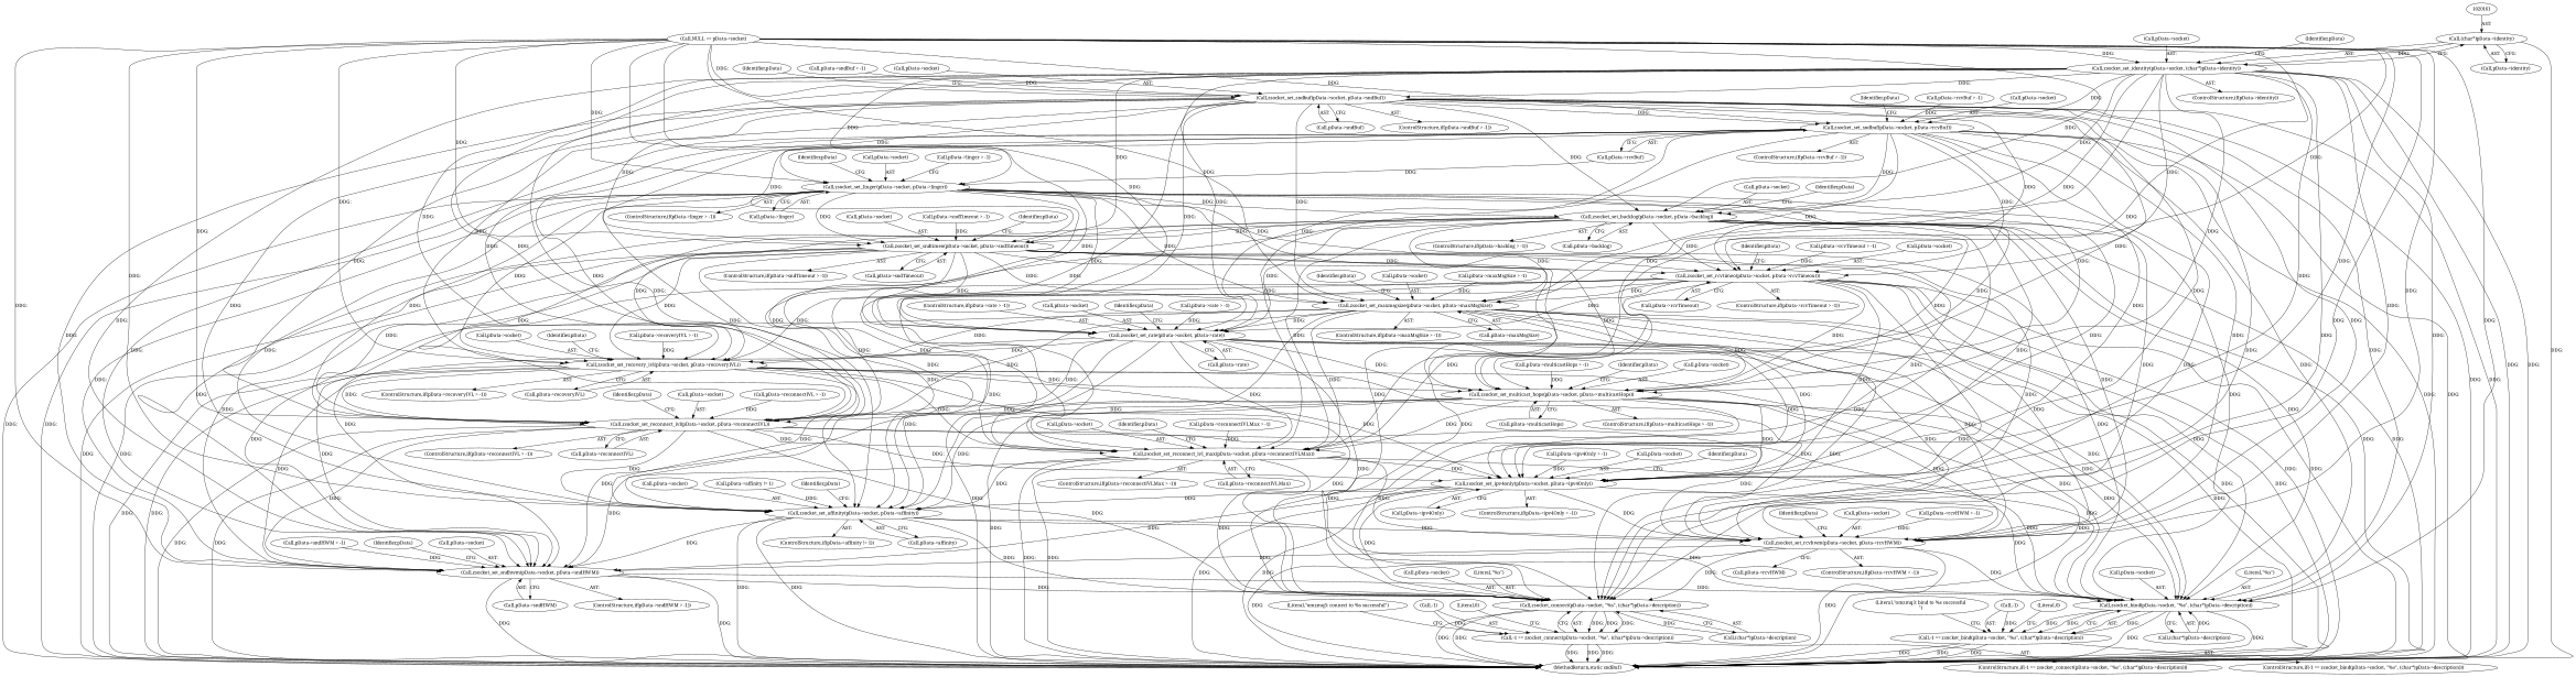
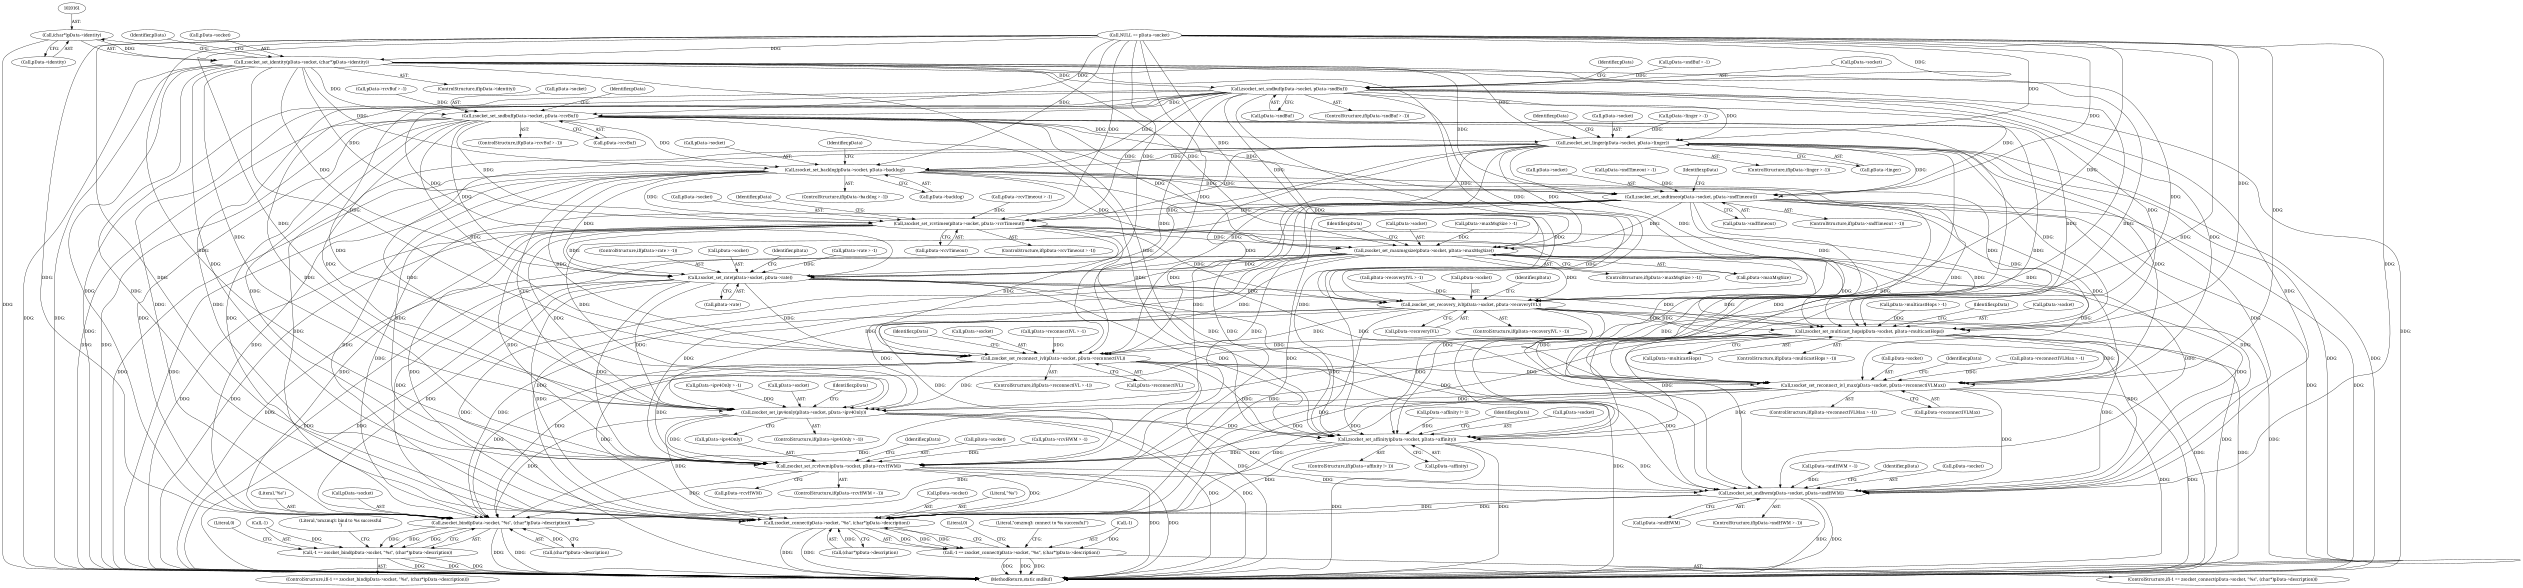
  digraph {
    fontname="Noto Serif"
    node [fontname="Noto Serif"]
    edge [fontname="Noto Serif"]
    n1 [label="(Call,(char*)pData->identity)"]
    n2 [label="(Call,zsocket_set_identity(pData->socket, (char*)pData->identity))"]
    n3 [label="(Call,pData->identity)"]
    n4 [label="(MethodReturn,static sndBuf)"]
    n5 [label="(Call,zsocket_set_sndbuf(pData->socket, pData->sndBuf))"]
    n6 [label="(Call,zsocket_set_sndbuf(pData->socket, pData->rcvBuf))"]
    n7 [label="(Call,zsocket_set_linger(pData->socket, pData->linger))"]
    n8 [label="(Call,zsocket_set_backlog(pData->socket, pData->backlog))"]
    n9 [label="(Call,zsocket_set_sndtimeo(pData->socket, pData->sndTimeout))"]
    n10 [label="(Call,zsocket_set_rcvtimeo(pData->socket, pData->rcvTimeout))"]
    n11 [label="(Call,zsocket_set_maxmsgsize(pData->socket, pData->maxMsgSize))"]
    n12 [label="(Call,zsocket_set_rate(pData->socket, pData->rate))"]
    n13 [label="(Call,zsocket_set_recovery_ivl(pData->socket, pData->recoveryIVL))"]
    n14 [label="(Call,zsocket_set_multicast_hops(pData->socket, pData->multicastHops))"]
    n15 [label="(Call,zsocket_set_reconnect_ivl(pData->socket, pData->reconnectIVL))"]
    n16 [label="(Call,zsocket_set_reconnect_ivl_max(pData->socket, pData->reconnectIVLMax))"]
    n17 [label="(Call,zsocket_set_ipv4only(pData->socket, pData->ipv4Only))"]
    n18 [label="(Call,zsocket_set_affinity(pData->socket, pData->affinity))"]
    n19 [label="(Call,zsocket_set_rcvhwm(pData->socket, pData->rcvHWM))"]
    n20 [label="(Call,zsocket_set_sndhwm(pData->socket, pData->sndHWM))"]
    n21 [label="(Call,zsocket_bind(pData->socket, \"%s\", (char*)pData->description))"]
    n22 [label="(Call,zsocket_connect(pData->socket, \"%s\", (char*)pData->description))"]
    n23 [label="(ControlStructure,if(pData->identity))"]
    n24 [label="(Call,pData->sndBuf)"]
    n25 [label="(ControlStructure,if(pData->sndBuf > -1))"]
    n26 [label="(ControlStructure,if(pData->rcvBuf > -1))"]
    n27 [label="(Call,pData->rcvBuf)"]
    n28 [label="(ControlStructure,if(pData->linger > -1))"]
    n29 [label="(Call,pData->linger)"]
    n30 [label="(ControlStructure,if(pData->backlog > -1))"]
    n31 [label="(Call,pData->backlog)"]
    n32 [label="(Call,pData->sndTimeout)"]
    n33 [label="(ControlStructure,if(pData->sndTimeout > -1))"]
    n34 [label="(Call,pData->rcvTimeout)"]
    n35 [label="(ControlStructure,if(pData->rcvTimeout > -1))"]
    n36 [label="(ControlStructure,if(pData->maxMsgSize > -1))"]
    n37 [label="(Call,pData->maxMsgSize)"]
    n38 [label="(Call,pData->rate)"]
    n39 [label="(ControlStructure,if(pData->recoveryIVL > -1))"]
    n40 [label="(Call,pData->recoveryIVL)"]
    n41 [label="(Call,pData->multicastHops)"]
    n42 [label="(ControlStructure,if(pData->multicastHops > -1))"]
    n43 [label="(ControlStructure,if(pData->reconnectIVL > -1))"]
    n44 [label="(Call,pData->reconnectIVL)"]
    n45 [label="(ControlStructure,if(pData->reconnectIVLMax > -1))"]
    n46 [label="(Call,pData->reconnectIVLMax)"]
    n47 [label="(Call,pData->ipv4Only)"]
    n48 [label="(ControlStructure,if(pData->ipv4Only > -1))"]
    n49 [label="(ControlStructure,if(pData->affinity != 1))"]
    n50 [label="(Call,pData->affinity)"]
    n51 [label="(Call,pData->rcvHWM)"]
    n52 [label="(ControlStructure,if(pData->rcvHWM > -1))"]
    n53 [label="(Call,pData->sndHWM)"]
    n54 [label="(ControlStructure,if(pData->sndHWM > -1))"]
    n55 [label="(Call,-1 == zsocket_bind(pData->socket, \"%s\", (char*)pData->description))"]
    n56 [label="(Call,(char*)pData->description)"]
    n57 [label="(Call,-1 == zsocket_connect(pData->socket, \"%s\", (char*)pData->description))"]
    n58 [label="(Call,(char*)pData->description)"]
    n59 [label="(ControlStructure,if(pData->rate > -1))"]
    n60 [label="(ControlStructure,if(-1 == zsocket_bind(pData->socket, \"%s\", (char*)pData->description)))"]
    n61 [label="(ControlStructure,if(-1 == zsocket_connect(pData->socket, \"%s\", (char*)pData->description)))"]
    n62 [label="(Call,pData->socket)"]
    n63 [label="(Call,pData->socket)"]
    n64 [label="(Call,pData->sndTimeout > -1)"]
    n65 [label="(Identifier,pData)"]
    n66 [label="(Identifier,pData)"]
    n67 [label="(Call,pData->affinity != 1)"]
    n68 [label="(Call,pData->socket)"]
    n69 [label="(Identifier,pData)"]
    n70 [label="(Call,pData->recoveryIVL > -1)"]
    n71 [label="(Literal,\"omzmq3: connect to %s successful\")"]
    n72 [label="(Call,pData->socket)"]
    n73 [label="(Literal,\"omzmq3: bind to %s successful\n\")"]
    n74 [label="(Call,pData->socket)"]
    n75 [label="(Call,pData->socket)"]
    n76 [label="(Call,pData->multicastHops > -1)"]
    n77 [label="(Identifier,pData)"]
    n78 [label="(Identifier,pData)"]
    n79 [label="(Literal,\"%s\")"]
    n80 [label="(Call,pData->rcvBuf > -1)"]
    n81 [label="(Call,pData->socket)"]
    n82 [label="(Call,pData->socket)"]
    n83 [label="(Call,pData->rate > -1)"]
    n84 [label="(Call,pData->ipv4Only > -1)"]
    n85 [label="(Identifier,pData)"]
    n86 [label="(Call,-1)"]
    n87 [label="(Call,pData->socket)"]
    n88 [label="(Identifier,pData)"]
    n89 [label="(Call,pData->maxMsgSize > -1)"]
    n90 [label="(Call,-1)"]
    n91 [label="(Call,pData->sndHWM > -1)"]
    n92 [label="(Identifier,pData)"]
    n93 [label="(Literal,0)"]
    n94 [label="(Call,pData->reconnectIVL > -1)"]
    n95 [label="(Call,pData->socket)"]
    n96 [label="(Call,pData->socket)"]
    n97 [label="(Literal,0)"]
    n98 [label="(Call,pData->socket)"]
    n99 [label="(Identifier,pData)"]
    n100 [label="(Call,pData->socket)"]
    n101 [label="(Identifier,pData)"]
    n102 [label="(Call,NULL == pData->socket)"]
    n103 [label="(Call,pData->socket)"]
    n104 [label="(Call,pData->socket)"]
    n105 [label="(Identifier,pData)"]
    n106 [label="(Identifier,pData)"]
    n107 [label="(Call,pData->socket)"]
    n108 [label="(Literal,\"%s\")"]
    n109 [label="(Call,pData->linger > -1)"]
    n110 [label="(Call,pData->sndBuf > -1)"]
    n111 [label="(Call,pData->socket)"]
    n112 [label="(Call,pData->socket)"]
    n113 [label="(Identifier,pData)"]
    n114 [label="(Identifier,pData)"]
    n115 [label="(Call,pData->rcvHWM > -1)"]
    n116 [label="(Identifier,pData)"]
    n117 [label="(Identifier,pData)"]
    n118 [label="(Call,pData->socket)"]
    n119 [label="(Call,pData->rcvTimeout > -1)"]
    n120 [label="(Identifier,pData)"]
    n121 [label="(Call,pData->reconnectIVLMax > -1)"]
    n122 [label=1020161]
    n1 -> n2 [label="AST: "]
    n1 -> n2 [label="DDG: "]
    n1 -> n3 [label="CFG: "]
    n1 -> n4 [label="DDG: "]
    n2 -> n1 [label="CFG: "]
    n2 -> n4 [label="DDG: "]
    n2 -> n4 [label="DDG: "]
    n2 -> n5 [label="DDG: "]
    n2 -> n6 [label="DDG: "]
    n2 -> n7 [label="DDG: "]
    n2 -> n8 [label="DDG: "]
    n2 -> n9 [label="DDG: "]
    n2 -> n10 [label="DDG: "]
    n2 -> n11 [label="DDG: "]
    n2 -> n12 [label="DDG: "]
    n2 -> n13 [label="DDG: "]
    n2 -> n14 [label="DDG: "]
    n2 -> n15 [label="DDG: "]
    n2 -> n16 [label="DDG: "]
    n2 -> n17 [label="DDG: "]
    n2 -> n18 [label="DDG: "]
    n2 -> n19 [label="DDG: "]
    n2 -> n20 [label="DDG: "]
    n2 -> n21 [label="DDG: "]
    n2 -> n22 [label="DDG: "]
    n2 -> n23 [label="AST: "]
    n3 -> n1 [label="AST: "]
    n5 -> n4 [label="DDG: "]
    n5 -> n4 [label="DDG: "]
    n5 -> n6 [label="DDG: "]
    n5 -> n7 [label="DDG: "]
    n5 -> n8 [label="DDG: "]
    n5 -> n9 [label="DDG: "]
    n5 -> n10 [label="DDG: "]
    n5 -> n11 [label="DDG: "]
    n5 -> n12 [label="DDG: "]
    n5 -> n13 [label="DDG: "]
    n5 -> n14 [label="DDG: "]
    n5 -> n15 [label="DDG: "]
    n5 -> n16 [label="DDG: "]
    n5 -> n17 [label="DDG: "]
    n5 -> n18 [label="DDG: "]
    n5 -> n19 [label="DDG: "]
    n5 -> n20 [label="DDG: "]
    n5 -> n21 [label="DDG: "]
    n5 -> n22 [label="DDG: "]
    n5 -> n24 [label="CFG: "]
    n5 -> n25 [label="AST: "]
    n6 -> n4 [label="DDG: "]
    n6 -> n4 [label="DDG: "]
-   n27 -> n7 [label="DDG: "]
+   n6 -> n7 [label="DDG: "]
    n6 -> n8 [label="DDG: "]
    n6 -> n9 [label="DDG: "]
    n6 -> n10 [label="DDG: "]
    n6 -> n11 [label="DDG: "]
    n6 -> n12 [label="DDG: "]
    n6 -> n13 [label="DDG: "]
    n6 -> n14 [label="DDG: "]
    n6 -> n15 [label="DDG: "]
    n6 -> n16 [label="DDG: "]
    n6 -> n17 [label="DDG: "]
    n6 -> n18 [label="DDG: "]
    n6 -> n19 [label="DDG: "]
    n6 -> n20 [label="DDG: "]
    n6 -> n21 [label="DDG: "]
    n6 -> n22 [label="DDG: "]
    n6 -> n26 [label="AST: "]
    n6 -> n27 [label="CFG: "]
    n7 -> n4 [label="DDG: "]
    n7 -> n4 [label="DDG: "]
    n7 -> n8 [label="DDG: "]
    n7 -> n9 [label="DDG: "]
    n7 -> n10 [label="DDG: "]
    n7 -> n11 [label="DDG: "]
    n7 -> n12 [label="DDG: "]
    n7 -> n13 [label="DDG: "]
    n7 -> n14 [label="DDG: "]
    n7 -> n15 [label="DDG: "]
    n7 -> n16 [label="DDG: "]
    n7 -> n17 [label="DDG: "]
    n7 -> n18 [label="DDG: "]
    n7 -> n19 [label="DDG: "]
    n7 -> n20 [label="DDG: "]
    n7 -> n21 [label="DDG: "]
    n7 -> n22 [label="DDG: "]
    n7 -> n28 [label="AST: "]
    n7 -> n29 [label="CFG: "]
    n8 -> n4 [label="DDG: "]
    n8 -> n4 [label="DDG: "]
    n8 -> n9 [label="DDG: "]
    n8 -> n10 [label="DDG: "]
    n8 -> n11 [label="DDG: "]
    n8 -> n12 [label="DDG: "]
    n8 -> n13 [label="DDG: "]
    n8 -> n14 [label="DDG: "]
    n8 -> n15 [label="DDG: "]
    n8 -> n16 [label="DDG: "]
-   n8 -> n17 [label="DDG: "]
+   n8 -> n17 [label="CFG: "]
    n8 -> n18 [label="DDG: "]
    n8 -> n19 [label="DDG: "]
    n8 -> n20 [label="DDG: "]
    n8 -> n21 [label="DDG: "]
    n8 -> n22 [label="DDG: "]
    n8 -> n30 [label="AST: "]
    n8 -> n31 [label="CFG: "]
    n9 -> n4 [label="DDG: "]
    n9 -> n4 [label="DDG: "]
    n9 -> n10 [label="DDG: "]
    n9 -> n11 [label="DDG: "]
    n9 -> n12 [label="DDG: "]
    n9 -> n13 [label="DDG: "]
    n9 -> n14 [label="DDG: "]
    n9 -> n15 [label="DDG: "]
    n9 -> n16 [label="DDG: "]
    n9 -> n17 [label="DDG: "]
    n9 -> n18 [label="DDG: "]
    n9 -> n19 [label="DDG: "]
    n9 -> n20 [label="DDG: "]
    n9 -> n21 [label="DDG: "]
    n9 -> n22 [label="DDG: "]
    n9 -> n32 [label="CFG: "]
    n9 -> n33 [label="AST: "]
    n10 -> n4 [label="DDG: "]
    n10 -> n4 [label="DDG: "]
    n10 -> n11 [label="DDG: "]
    n10 -> n12 [label="DDG: "]
    n10 -> n13 [label="DDG: "]
    n10 -> n14 [label="DDG: "]
    n10 -> n15 [label="DDG: "]
    n10 -> n16 [label="DDG: "]
    n10 -> n17 [label="DDG: "]
    n10 -> n18 [label="DDG: "]
    n10 -> n19 [label="DDG: "]
    n10 -> n20 [label="DDG: "]
    n10 -> n21 [label="DDG: "]
    n10 -> n22 [label="DDG: "]
    n10 -> n34 [label="CFG: "]
    n10 -> n35 [label="AST: "]
    n11 -> n4 [label="DDG: "]
    n11 -> n4 [label="DDG: "]
    n11 -> n12 [label="DDG: "]
    n11 -> n13 [label="DDG: "]
    n11 -> n14 [label="DDG: "]
    n11 -> n15 [label="DDG: "]
    n11 -> n16 [label="DDG: "]
    n11 -> n17 [label="DDG: "]
    n11 -> n18 [label="DDG: "]
    n11 -> n19 [label="DDG: "]
    n11 -> n20 [label="DDG: "]
    n11 -> n21 [label="DDG: "]
    n11 -> n22 [label="DDG: "]
    n11 -> n36 [label="AST: "]
    n11 -> n37 [label="CFG: "]
    n12 -> n4 [label="DDG: "]
    n12 -> n4 [label="DDG: "]
    n12 -> n13 [label="DDG: "]
    n12 -> n14 [label="DDG: "]
    n12 -> n15 [label="DDG: "]
    n12 -> n16 [label="DDG: "]
    n12 -> n17 [label="DDG: "]
    n12 -> n18 [label="DDG: "]
    n12 -> n19 [label="DDG: "]
    n12 -> n20 [label="DDG: "]
    n12 -> n21 [label="DDG: "]
    n12 -> n22 [label="DDG: "]
    n12 -> n38 [label="CFG: "]
    n13 -> n4 [label="DDG: "]
    n13 -> n4 [label="DDG: "]
    n13 -> n14 [label="DDG: "]
    n13 -> n15 [label="DDG: "]
    n13 -> n16 [label="DDG: "]
    n13 -> n17 [label="DDG: "]
    n13 -> n18 [label="DDG: "]
    n13 -> n19 [label="DDG: "]
    n13 -> n20 [label="DDG: "]
    n13 -> n21 [label="DDG: "]
    n13 -> n22 [label="DDG: "]
    n13 -> n39 [label="AST: "]
    n13 -> n40 [label="CFG: "]
    n14 -> n4 [label="DDG: "]
    n14 -> n4 [label="DDG: "]
    n14 -> n15 [label="DDG: "]
    n14 -> n16 [label="DDG: "]
    n14 -> n17 [label="DDG: "]
    n14 -> n18 [label="DDG: "]
    n14 -> n19 [label="DDG: "]
    n14 -> n20 [label="DDG: "]
    n14 -> n21 [label="DDG: "]
    n14 -> n22 [label="DDG: "]
    n14 -> n41 [label="CFG: "]
    n14 -> n42 [label="AST: "]
    n15 -> n4 [label="DDG: "]
    n15 -> n4 [label="DDG: "]
    n15 -> n16 [label="DDG: "]
    n15 -> n17 [label="DDG: "]
    n15 -> n18 [label="DDG: "]
    n15 -> n19 [label="DDG: "]
    n15 -> n20 [label="DDG: "]
    n15 -> n21 [label="DDG: "]
    n15 -> n22 [label="DDG: "]
    n15 -> n43 [label="AST: "]
    n15 -> n44 [label="CFG: "]
    n16 -> n4 [label="DDG: "]
    n16 -> n4 [label="DDG: "]
    n16 -> n17 [label="DDG: "]
    n16 -> n18 [label="DDG: "]
    n16 -> n19 [label="DDG: "]
    n16 -> n20 [label="DDG: "]
    n16 -> n21 [label="DDG: "]
    n16 -> n22 [label="DDG: "]
    n16 -> n45 [label="AST: "]
    n16 -> n46 [label="CFG: "]
    n17 -> n4 [label="DDG: "]
    n17 -> n4 [label="DDG: "]
    n17 -> n18 [label="DDG: "]
    n17 -> n19 [label="DDG: "]
    n17 -> n20 [label="DDG: "]
    n17 -> n21 [label="DDG: "]
    n17 -> n22 [label="DDG: "]
    n17 -> n47 [label="CFG: "]
    n17 -> n48 [label="AST: "]
    n18 -> n4 [label="DDG: "]
    n18 -> n4 [label="DDG: "]
    n18 -> n19 [label="DDG: "]
    n18 -> n20 [label="DDG: "]
    n18 -> n21 [label="DDG: "]
    n18 -> n22 [label="DDG: "]
    n18 -> n49 [label="AST: "]
    n18 -> n50 [label="CFG: "]
    n19 -> n4 [label="DDG: "]
    n19 -> n4 [label="DDG: "]
    n19 -> n20 [label="DDG: "]
    n19 -> n21 [label="DDG: "]
    n19 -> n22 [label="DDG: "]
    n19 -> n51 [label="CFG: "]
    n19 -> n52 [label="AST: "]
    n20 -> n4 [label="DDG: "]
    n20 -> n4 [label="DDG: "]
    n20 -> n21 [label="DDG: "]
    n20 -> n22 [label="DDG: "]
    n20 -> n53 [label="CFG: "]
    n20 -> n54 [label="AST: "]
    n21 -> n4 [label="DDG: "]
    n21 -> n4 [label="DDG: "]
    n21 -> n55 [label="AST: "]
    n21 -> n55 [label="DDG: "]
    n21 -> n55 [label="DDG: "]
    n21 -> n55 [label="DDG: "]
    n21 -> n56 [label="CFG: "]
    n22 -> n4 [label="DDG: "]
    n22 -> n4 [label="DDG: "]
    n22 -> n57 [label="AST: "]
    n22 -> n57 [label="DDG: "]
    n22 -> n57 [label="DDG: "]
    n22 -> n57 [label="DDG: "]
    n22 -> n58 [label="CFG: "]
    n24 -> n5 [label="AST: "]
    n27 -> n6 [label="AST: "]
    n29 -> n7 [label="AST: "]
    n31 -> n8 [label="AST: "]
    n32 -> n9 [label="AST: "]
    n34 -> n10 [label="AST: "]
    n37 -> n11 [label="AST: "]
    n38 -> n12 [label="AST: "]
    n40 -> n13 [label="AST: "]
    n41 -> n14 [label="AST: "]
    n44 -> n15 [label="AST: "]
    n46 -> n16 [label="AST: "]
-   n47 -> n17 [label="AST: "]
+   n47 -> n19 [label="AST: "]
    n50 -> n18 [label="AST: "]
    n53 -> n20 [label="AST: "]
    n55 -> n4 [label="DDG: "]
    n55 -> n4 [label="DDG: "]
    n55 -> n4 [label="DDG: "]
    n55 -> n21 [label="CFG: "]
    n55 -> n60 [label="AST: "]
    n56 -> n21 [label="AST: "]
    n56 -> n21 [label="DDG: "]
    n57 -> n4 [label="DDG: "]
    n57 -> n4 [label="DDG: "]
    n57 -> n4 [label="DDG: "]
    n57 -> n22 [label="CFG: "]
    n57 -> n61 [label="AST: "]
    n58 -> n22 [label="AST: "]
    n58 -> n22 [label="DDG: "]
    n59 -> n12 [label="AST: "]
    n62 -> n10 [label="AST: "]
    n63 -> n9 [label="AST: "]
    n64 -> n9 [label="DDG: "]
    n65 -> n15 [label="CFG: "]
    n66 -> n11 [label="CFG: "]
    n67 -> n18 [label="DDG: "]
    n68 -> n22 [label="AST: "]
    n69 -> n7 [label="CFG: "]
    n70 -> n13 [label="DDG: "]
    n71 -> n57 [label="CFG: "]
    n72 -> n2 [label="AST: "]
    n73 -> n55 [label="CFG: "]
    n74 -> n11 [label="AST: "]
    n75 -> n12 [label="AST: "]
    n76 -> n14 [label="DDG: "]
    n77 -> n19 [label="CFG: "]
    n78 -> n12 [label="CFG: "]
    n79 -> n21 [label="AST: "]
    n80 -> n6 [label="DDG: "]
    n81 -> n5 [label="AST: "]
    n82 -> n15 [label="AST: "]
    n83 -> n12 [label="DDG: "]
    n84 -> n17 [label="DDG: "]
    n85 -> n14 [label="CFG: "]
    n86 -> n57 [label="AST: "]
    n86 -> n57 [label="DDG: "]
    n87 -> n13 [label="AST: "]
    n88 -> n9 [label="CFG: "]
    n89 -> n11 [label="DDG: "]
    n90 -> n55 [label="AST: "]
    n90 -> n55 [label="DDG: "]
    n91 -> n20 [label="DDG: "]
    n92 -> n18 [label="CFG: "]
    n93 -> n57 [label="CFG: "]
    n94 -> n15 [label="DDG: "]
    n95 -> n21 [label="AST: "]
    n96 -> n8 [label="AST: "]
    n97 -> n55 [label="CFG: "]
    n98 -> n19 [label="AST: "]
    n99 -> n20 [label="CFG: "]
    n100 -> n17 [label="AST: "]
    n101 -> n17 [label="CFG: "]
    n102 -> n2 [label="DDG: "]
    n102 -> n5 [label="DDG: "]
    n102 -> n6 [label="DDG: "]
    n102 -> n7 [label="DDG: "]
    n102 -> n8 [label="DDG: "]
    n102 -> n9 [label="DDG: "]
    n102 -> n10 [label="DDG: "]
    n102 -> n11 [label="DDG: "]
    n102 -> n12 [label="DDG: "]
    n102 -> n13 [label="DDG: "]
    n102 -> n14 [label="DDG: "]
    n102 -> n15 [label="DDG: "]
    n102 -> n16 [label="DDG: "]
    n102 -> n17 [label="DDG: "]
    n102 -> n18 [label="DDG: "]
    n102 -> n19 [label="DDG: "]
    n102 -> n20 [label="DDG: "]
    n102 -> n21 [label="DDG: "]
    n102 -> n22 [label="DDG: "]
    n103 -> n7 [label="AST: "]
    n104 -> n20 [label="AST: "]
    n105 -> n2 [label="CFG: "]
    n106 -> n5 [label="CFG: "]
    n107 -> n14 [label="AST: "]
    n108 -> n22 [label="AST: "]
-   n109 -> n7 [label="CFG: "]
+   n109 -> n7 [label="DDG: "]
    n110 -> n5 [label="DDG: "]
    n111 -> n16 [label="AST: "]
    n112 -> n6 [label="AST: "]
    n113 -> n16 [label="CFG: "]
    n114 -> n10 [label="CFG: "]
    n115 -> n19 [label="DDG: "]
    n116 -> n8 [label="CFG: "]
    n117 -> n13 [label="CFG: "]
    n118 -> n18 [label="AST: "]
    n119 -> n10 [label="DDG: "]
    n120 -> n6 [label="CFG: "]
    n121 -> n16 [label="DDG: "]
    n122 -> n1 [label="AST: "]
  }
